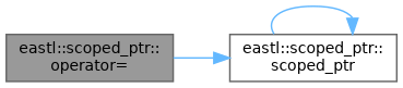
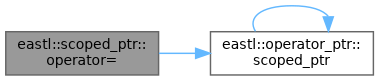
  digraph {
    rankdir=LR
    node [fontname=Helvetica fontsize=10 shape=box style=filled]
    edge [color=steelblue1 fontname=Helvetica fontsize=10 labelfontname=Helvetica labelfontsize=10 style=solid]
    n1 [color=gray40 fillcolor=grey60 fontcolor=black height=0.2 label="eastl::scoped_ptr::\loperator=" width=0.4]
-   n2 [color=grey40 fillcolor=white height=0.2 label="eastl::scoped_ptr::\lscoped_ptr" width=0.4]
+   n2 [color=grey40 fillcolor=white height=0.2 label="eastl::operator_ptr::\lscoped_ptr" width=0.4]
    n1 -> n2
    n2 -> n2
  }
